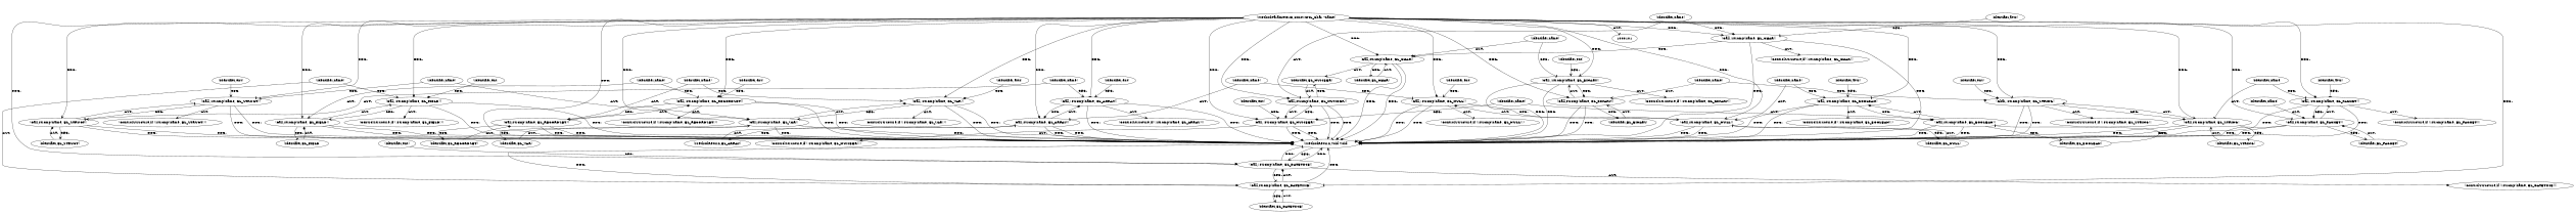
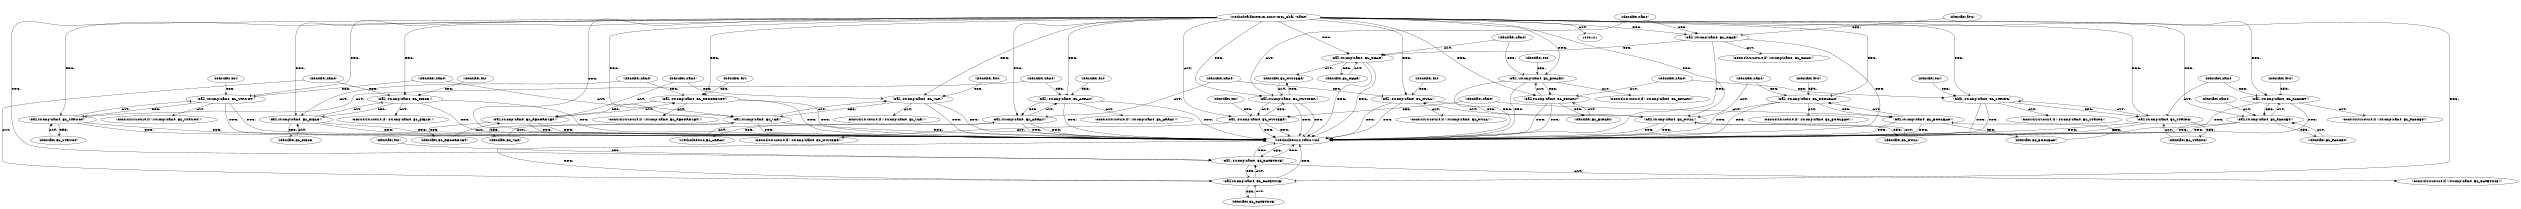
  digraph {
    edge [arrowhead=vee]
    n1 [label="(MethodParameterIn,const XML_Char *name)"]
    n2 [label="(Call,!strcmp(name, EL_PACKET))"]
    n3 [label="(Call,strcmp(name, EL_PACKET))"]
    n4 [label="(Char,!strcmp(name, EL_STRING))"]
    n5 [label="(Call,strcmp(name, EL_STRING))"]
    n6 [label="(Call,!strcmp(name, EL_BINARY))"]
    n7 [label="(Call,strcmp(name, EL_BINARY))"]
    n8 [label="(Call,!strcmp(name, EL_CHAR))"]
    n9 [label="(Call,strcmp(name, EL_CHAR))"]
    n10 [label="(Call,!strcmp(name, EL_NUMBER))"]
    n11 [label="(Call,strcmp(name, EL_NUMBER))"]
    n12 [label="(Call,!strcmp(name, EL_BOOLEAN))"]
    n13 [label="(Call,!strcmp(name, EL_NULL))"]
    n14 [label="(Call,strcmp(name, EL_NULL))"]
    n15 [label="(Call,!strcmp(name, EL_ARRAY))"]
    n16 [label="(Call,strcmp(name, EL_ARRAY))"]
    n17 [label="(Call,!strcmp(name, EL_STRUCT))"]
    n18 [label="(Call,strcmp(name, EL_STRUCT))"]
    n19 [label="(Call,!strcmp(name, EL_VAR))"]
    n20 [label="(Call,strcmp(name, EL_VAR))"]
    n21 [label="(Call,!strcmp(name, EL_RECORDSET))"]
    n22 [label="(Call,!strcmp(name, EL_FIELD))"]
    n23 [label="(Call,strcmp(name, EL_FIELD))"]
    n24 [label="(Call,!strcmp(name, EL_DATETIME))"]
    n25 [label="(Call,strcmp(name, EL_DATETIME))"]
-   n26 [label="(MethodReturn,void void)"]
+   n26 [label="(MethodReturn,static void)"]
    1000101
    n28 [label="(ControlStructure,if (!strcmp(name, EL_PACKET)))"]
    n29 [label="(Identifier,EL_PACKET)"]
    n30 [label="(ControlStructure,if (!strcmp(name, EL_STRING)))"]
    n31 [label="(Identifier,EL_STRING)"]
    n32 [label="(ControlStructure,if (!strcmp(name, EL_BINARY)))"]
    n33 [label="(Identifier,EL_BINARY)"]
    n34 [label="(ControlStructure,if (!strcmp(name, EL_CHAR)))"]
    n35 [label="(Identifier,EL_CHAR)"]
    n36 [label="(Identifier,EL_NUMBER)"]
    n37 [label="(ControlStructure,if (!strcmp(name, EL_NUMBER)))"]
    n38 [label="(Call,strcmp(name, EL_BOOLEAN))"]
    n39 [label="(ControlStructure,if (!strcmp(name, EL_BOOLEAN)))"]
    n40 [label="(Identifier,EL_BOOLEAN)"]
    n41 [label="(ControlStructure,if (!strcmp(name, EL_NULL)))"]
    n42 [label="(Identifier,EL_NULL)"]
    n43 [label="(ControlStructure,if (!strcmp(name, EL_ARRAY)))"]
    n44 [label="(MethodReturn,EL_ARRAY)"]
    n45 [label="(ControlStructure,if (!strcmp(name, EL_STRUCT)))"]
    n46 [label="(Identifier,EL_STRUCT)"]
    n47 [label="(ControlStructure,if (!strcmp(name, EL_VAR)))"]
    n48 [label="(Identifier,EL_VAR)"]
    n49 [label="(Call,strcmp(name, EL_RECORDSET))"]
    n50 [label="(ControlStructure,if (!strcmp(name, EL_RECORDSET)))"]
    n51 [label="(Identifier,EL_RECORDSET)"]
    n52 [label="(ControlStructure,if (!strcmp(name, EL_FIELD)))"]
    n53 [label="(Identifier,EL_FIELD)"]
    n54 [label="(ControlStructure,if (!strcmp(name, EL_DATETIME)))"]
    n55 [label="(Identifier,EL_DATETIME)"]
    n56 [label="(Identifier,name)"]
    n57 [label="(Identifier,ent)"]
    n58 [label="(Identifier,name)"]
    n59 [label="(Identifier,ent)"]
    n60 [label="(Identifier,name)"]
    n61 [label="(Identifier,ent)"]
    n62 [label="(Identifier,name)"]
    n63 [label="(Identifier,ent)"]
    n64 [label="(Identifier,name)"]
    n65 [label="(Identifier,ent)"]
    n66 [label="(Identifier,ent)"]
    n67 [label="(Identifier,atts)"]
    n68 [label="(Identifier,atts)"]
    n69 [label="(Identifier,name)"]
    n70 [label="(Identifier,name)"]
    n71 [label="(Identifier,atts)"]
    n72 [label="(Identifier,ent)"]
    n73 [label="(Identifier,ent)"]
    n74 [label="(Identifier,atts)"]
    n75 [label="(Identifier,name)"]
    n76 [label="(Identifier,name)"]
    n77 [label="(Identifier,name)"]
    n78 [label="(Identifier,ent)"]
    n79 [label="(Identifier,name)"]
    n80 [label="(Identifier,name)"]
    n81 [label="(Identifier,name)"]
    n1 -> n2 [arrowhead=diamond label="DDG: "]
    n1 -> n3 [arrowhead=tee label="DDG: "]
    n1 -> n4 [arrowhead=tee label="DDG: "]
    n1 -> n5 [label="DDG: "]
    n1 -> n6 [label="DDG: "]
    n1 -> n7 [arrowhead=diamond label="DDG: "]
    n1 -> n8 [label="DDG: "]
    n1 -> n9 [arrowhead=diamond label="DDG: "]
-   n1 -> n10 [arrowhead=diamond label="DDG: "]
+   n1 -> n10 [arrowhead=diamond label="AST: "]
    n1 -> n11 [arrowhead=diamond label="DDG: "]
    n1 -> n12 [arrowhead=tee label="DDG: "]
    n1 -> n13 [arrowhead=diamond label="DDG: "]
    n1 -> n14 [label="DDG: "]
    n1 -> n15 [arrowhead=tee label="DDG: "]
    n1 -> n16 [arrowhead=diamond label="DDG: "]
    n1 -> n17 [arrowhead=tee label="DDG: "]
    n1 -> n18 [label="DDG: "]
    n1 -> n19 [label="DDG: "]
    n1 -> n20 [arrowhead=diamond label="DDG: "]
    n1 -> n21 [arrowhead=diamond label="DDG: "]
    n1 -> n22 [arrowhead=diamond label="DDG: "]
    n1 -> n23 [label="DDG: "]
    n1 -> n24 [label="DDG: "]
    n1 -> n25 [arrowhead=tee label="DDG: "]
    n1 -> n26 [arrowhead=tee label="DDG: "]
    n1 -> 1000101 [arrowhead=tee label="AST: "]
    n2 -> n3 [arrowhead=diamond label="CFG: "]
    n2 -> n26 [arrowhead=diamond label="DDG: "]
    n2 -> n26 [arrowhead=tee label="DDG: "]
    n2 -> n28 [label="AST: "]
    n3 -> n2 [arrowhead=tee label="AST: "]
    n3 -> n26 [arrowhead=diamond label="DDG: "]
    n3 -> n26 [label="DDG: "]
    n3 -> n29 [label="CFG: "]
    n4 -> n5 [arrowhead=diamond label="CFG: "]
    n4 -> n26 [label="DDG: "]
    n4 -> n26 [arrowhead=diamond label="DDG: "]
    n4 -> n30 [arrowhead=diamond label="AST: "]
    n5 -> n4 [label="AST: "]
    n5 -> n26 [arrowhead=diamond label="DDG: "]
    n5 -> n26 [label="DDG: "]
    n5 -> n31 [arrowhead=tee label="CFG: "]
    n6 -> n7 [arrowhead=diamond label="CFG: "]
    n6 -> n26 [arrowhead=diamond label="DDG: "]
    n6 -> n26 [label="DDG: "]
    n6 -> n32 [label="AST: "]
    n7 -> n6 [label="AST: "]
    n7 -> n26 [arrowhead=tee label="DDG: "]
    n7 -> n26 [label="DDG: "]
    n7 -> n33 [arrowhead=diamond label="CFG: "]
    n8 -> n9 [label="CFG: "]
    n8 -> n26 [arrowhead=tee label="DDG: "]
    n8 -> n26 [label="DDG: "]
    n8 -> n34 [label="AST: "]
    n9 -> n26 [arrowhead=diamond label="DDG: "]
    n9 -> n26 [arrowhead=diamond label="DDG: "]
    n9 -> n35 [arrowhead=tee label="CFG: "]
    n9 -> n36 [label="AST: "]
    n10 -> n11 [arrowhead=tee label="CFG: "]
    n10 -> n26 [label="DDG: "]
    n10 -> n26 [arrowhead=diamond label="DDG: "]
    n10 -> n37 [label="AST: "]
    n11 -> n10 [arrowhead=diamond label="AST: "]
    n11 -> n26 [label="DDG: "]
    n11 -> n26 [arrowhead=tee label="DDG: "]
-   n11 -> n36 [arrowhead=tee label="CFG: "]
+   n11 -> n36 [arrowhead=diamond label="CFG: "]
    n12 -> n26 [arrowhead=diamond label="DDG: "]
    n12 -> n26 [arrowhead=diamond label="DDG: "]
    n12 -> n38 [label="CFG: "]
    n12 -> n39 [arrowhead=tee label="AST: "]
    n13 -> n14 [label="CFG: "]
    n13 -> n26 [arrowhead=tee label="DDG: "]
    n13 -> n26 [label="DDG: "]
    n13 -> n41 [arrowhead=tee label="AST: "]
    n14 -> n13 [arrowhead=diamond label="AST: "]
    n14 -> n26 [arrowhead=tee label="DDG: "]
    n14 -> n26 [arrowhead=diamond label="DDG: "]
    n14 -> n42 [arrowhead=diamond label="CFG: "]
    n15 -> n16 [arrowhead=diamond label="CFG: "]
    n15 -> n26 [arrowhead=tee label="DDG: "]
    n15 -> n26 [arrowhead=tee label="DDG: "]
    n15 -> n43 [label="AST: "]
    n16 -> n15 [arrowhead=diamond label="AST: "]
    n16 -> n26 [arrowhead=tee label="DDG: "]
    n16 -> n26 [arrowhead=tee label="DDG: "]
    n16 -> n44 [label="CFG: "]
    n17 -> n18 [arrowhead=tee label="CFG: "]
    n17 -> n26 [label="DDG: "]
    n17 -> n26 [arrowhead=diamond label="DDG: "]
    n17 -> n45 [label="AST: "]
    n18 -> n17 [arrowhead=tee label="AST: "]
    n18 -> n26 [label="DDG: "]
    n18 -> n26 [arrowhead=diamond label="DDG: "]
    n18 -> n46 [label="CFG: "]
    n19 -> n20 [label="CFG: "]
    n19 -> n26 [arrowhead=diamond label="DDG: "]
    n19 -> n26 [label="DDG: "]
    n19 -> n47 [label="AST: "]
    n20 -> n19 [arrowhead=diamond label="AST: "]
    n20 -> n26 [arrowhead=diamond label="DDG: "]
    n20 -> n26 [arrowhead=tee label="DDG: "]
    n20 -> n48 [label="CFG: "]
    n21 -> n26 [arrowhead=diamond label="DDG: "]
    n21 -> n26 [label="DDG: "]
    n21 -> n49 [label="CFG: "]
    n21 -> n50 [arrowhead=diamond label="AST: "]
    n22 -> n23 [label="CFG: "]
    n22 -> n26 [arrowhead=diamond label="DDG: "]
    n22 -> n26 [arrowhead=diamond label="DDG: "]
    n22 -> n52 [arrowhead=diamond label="AST: "]
    n23 -> n22 [arrowhead=tee label="AST: "]
    n23 -> n26 [arrowhead=tee label="DDG: "]
    n23 -> n26 [label="DDG: "]
    n23 -> n53 [arrowhead=tee label="CFG: "]
    n24 -> n25 [arrowhead=tee label="CFG: "]
    n24 -> n26 [label="DDG: "]
    n24 -> n26 [arrowhead=tee label="DDG: "]
    n24 -> n54 [arrowhead=diamond label="AST: "]
    n25 -> n24 [arrowhead=diamond label="AST: "]
    n25 -> n26 [label="DDG: "]
    n25 -> n26 [arrowhead=diamond label="DDG: "]
    n25 -> n55 [label="CFG: "]
    n26 -> n24 [label="CFG: "]
    n29 -> n3 [arrowhead=diamond label="AST: "]
    n31 -> n5 [label="AST: "]
    n33 -> n7 [label="AST: "]
    n35 -> n9 [arrowhead=tee label="AST: "]
    n36 -> n11 [arrowhead=tee label="AST: "]
    n38 -> n12 [arrowhead=diamond label="AST: "]
    n38 -> n26 [label="DDG: "]
    n38 -> n26 [arrowhead=tee label="DDG: "]
    n38 -> n40 [label="CFG: "]
    n40 -> n38 [arrowhead=tee label="AST: "]
    n42 -> n14 [arrowhead=tee label="AST: "]
    n44 -> n16 [arrowhead=tee label="AST: "]
    n46 -> n18 [arrowhead=diamond label="AST: "]
    n48 -> n20 [label="AST: "]
    n49 -> n21 [arrowhead=diamond label="AST: "]
    n49 -> n26 [arrowhead=tee label="DDG: "]
    n49 -> n26 [arrowhead=tee label="DDG: "]
    n49 -> n51 [arrowhead=diamond label="CFG: "]
    n51 -> n49 [arrowhead=diamond label="AST: "]
    n53 -> n23 [arrowhead=diamond label="AST: "]
    n55 -> n25 [arrowhead=tee label="AST: "]
    n56 -> n3 [arrowhead=diamond label="AST: "]
    n57 -> n10 [arrowhead=tee label="CFG: "]
    n58 -> n17 [arrowhead=tee label="CFG: "]
    n58 -> n20 [label="AST: "]
    n59 -> n22 [arrowhead=diamond label="CFG: "]
    n60 -> n15 [label="CFG: "]
    n60 -> n18 [label="AST: "]
    n61 -> n24 [arrowhead=diamond label="CFG: "]
    n62 -> n21 [arrowhead=tee label="CFG: "]
    n62 -> n23 [label="AST: "]
    n63 -> n4 [arrowhead=diamond label="CFG: "]
    n64 -> n10 [arrowhead=diamond label="CFG: "]
    n64 -> n38 [arrowhead=diamond label="AST: "]
    n65 -> n13 [label="CFG: "]
    n66 -> n15 [label="CFG: "]
    n67 -> n2 [arrowhead=tee label="CFG: "]
    n68 -> n19 [arrowhead=diamond label="CFG: "]
    n69 -> n22 [label="CFG: "]
    n69 -> n25 [arrowhead=diamond label="AST: "]
    n70 -> n19 [label="CFG: "]
    n70 -> n49 [label="AST: "]
    n71 -> n12 [label="CFG: "]
    n72 -> n6 [label="CFG: "]
    n73 -> n21 [label="CFG: "]
    n74 -> n8 [arrowhead=tee label="CFG: "]
    n75 -> n4 [arrowhead=diamond label="CFG: "]
    n75 -> n7 [label="AST: "]
    n76 -> n6 [arrowhead=tee label="CFG: "]
    n76 -> n9 [arrowhead=diamond label="AST: "]
    n77 -> n12 [label="CFG: "]
    n77 -> n14 [label="AST: "]
    n78 -> n17 [label="CFG: "]
    n79 -> n2 [arrowhead=tee label="CFG: "]
    n79 -> n5 [arrowhead=tee label="AST: "]
    n80 -> n13 [arrowhead=tee label="CFG: "]
    n80 -> n16 [arrowhead=tee label="AST: "]
    n81 -> n8 [arrowhead=diamond label="CFG: "]
    n81 -> n11 [arrowhead=tee label="AST: "]
  }
